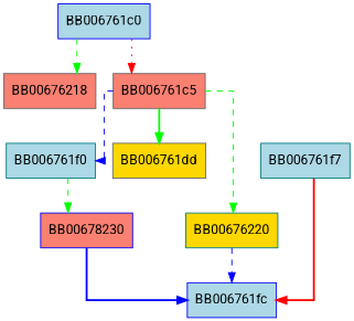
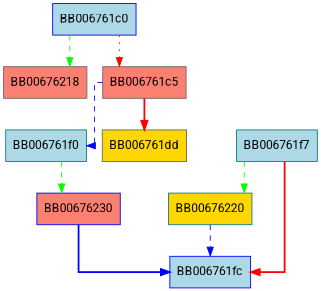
  digraph {
    fontname=Roboto
    splines=ortho
    node [color=gray40 fillcolor=lightblue fontname=Roboto shape=box style=filled]
    edge [color=green fontname=Roboto style=dashed]
    BB00676218 [fillcolor=salmon]
    BB006761c0 [color=blue]
    BB006761c5 [fillcolor=salmon]
    BB006761f0 [color=teal]
    BB006761dd [fillcolor=gold]
-   BB00676230 [color=blue fillcolor=salmon label=BB00678230]
+   BB00676230 [color=blue fillcolor=salmon]
    BB006761fc [color=blue]
    BB006761f7 [color=teal]
    BB00676220 [color=teal fillcolor=gold]
    BB006761c0 -> BB00676218
    BB006761c0 -> BB006761c5 [color=red style=dotted]
    BB006761c5 -> BB006761f0 [color=blue]
-   BB006761c5 -> BB006761dd [style=bold]
+   BB006761c5 -> BB006761dd [color=red style=bold]
    BB006761f0 -> BB00676230
    BB00676230 -> BB006761fc [color=blue style=bold]
    BB006761f7 -> BB006761fc [color=red style=bold]
-   BB006761c5 -> BB00676220
+   BB006761f7 -> BB00676220
    BB00676220 -> BB006761fc [color=blue]
  }
